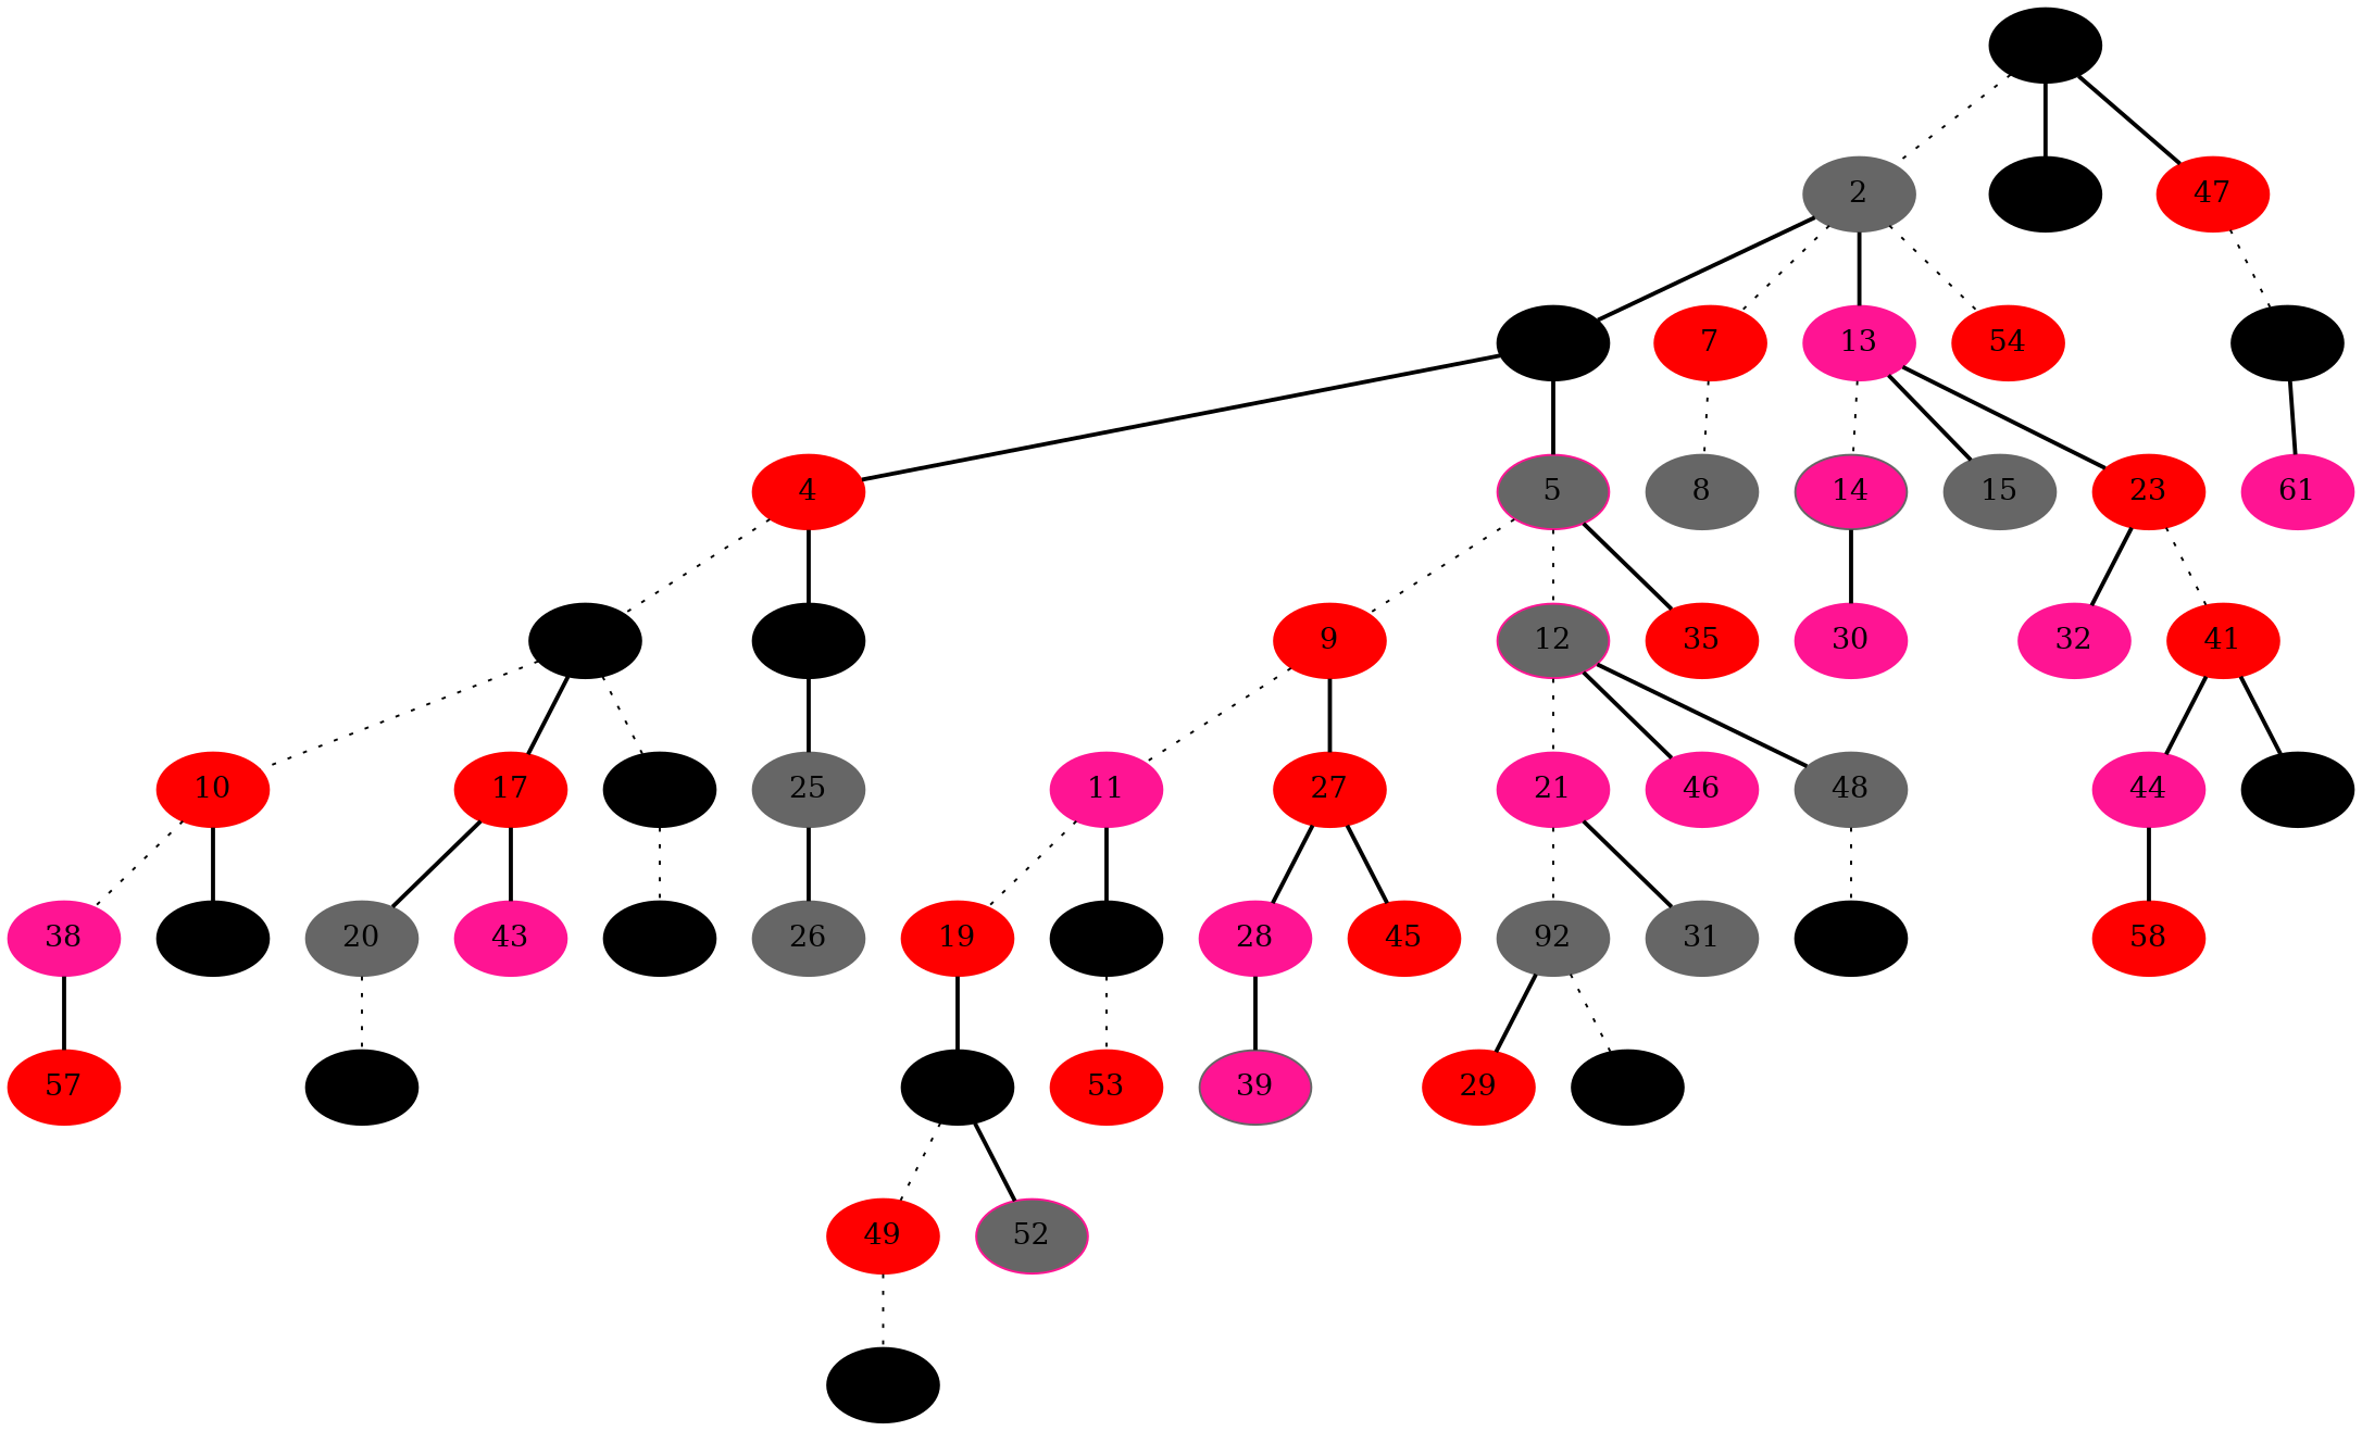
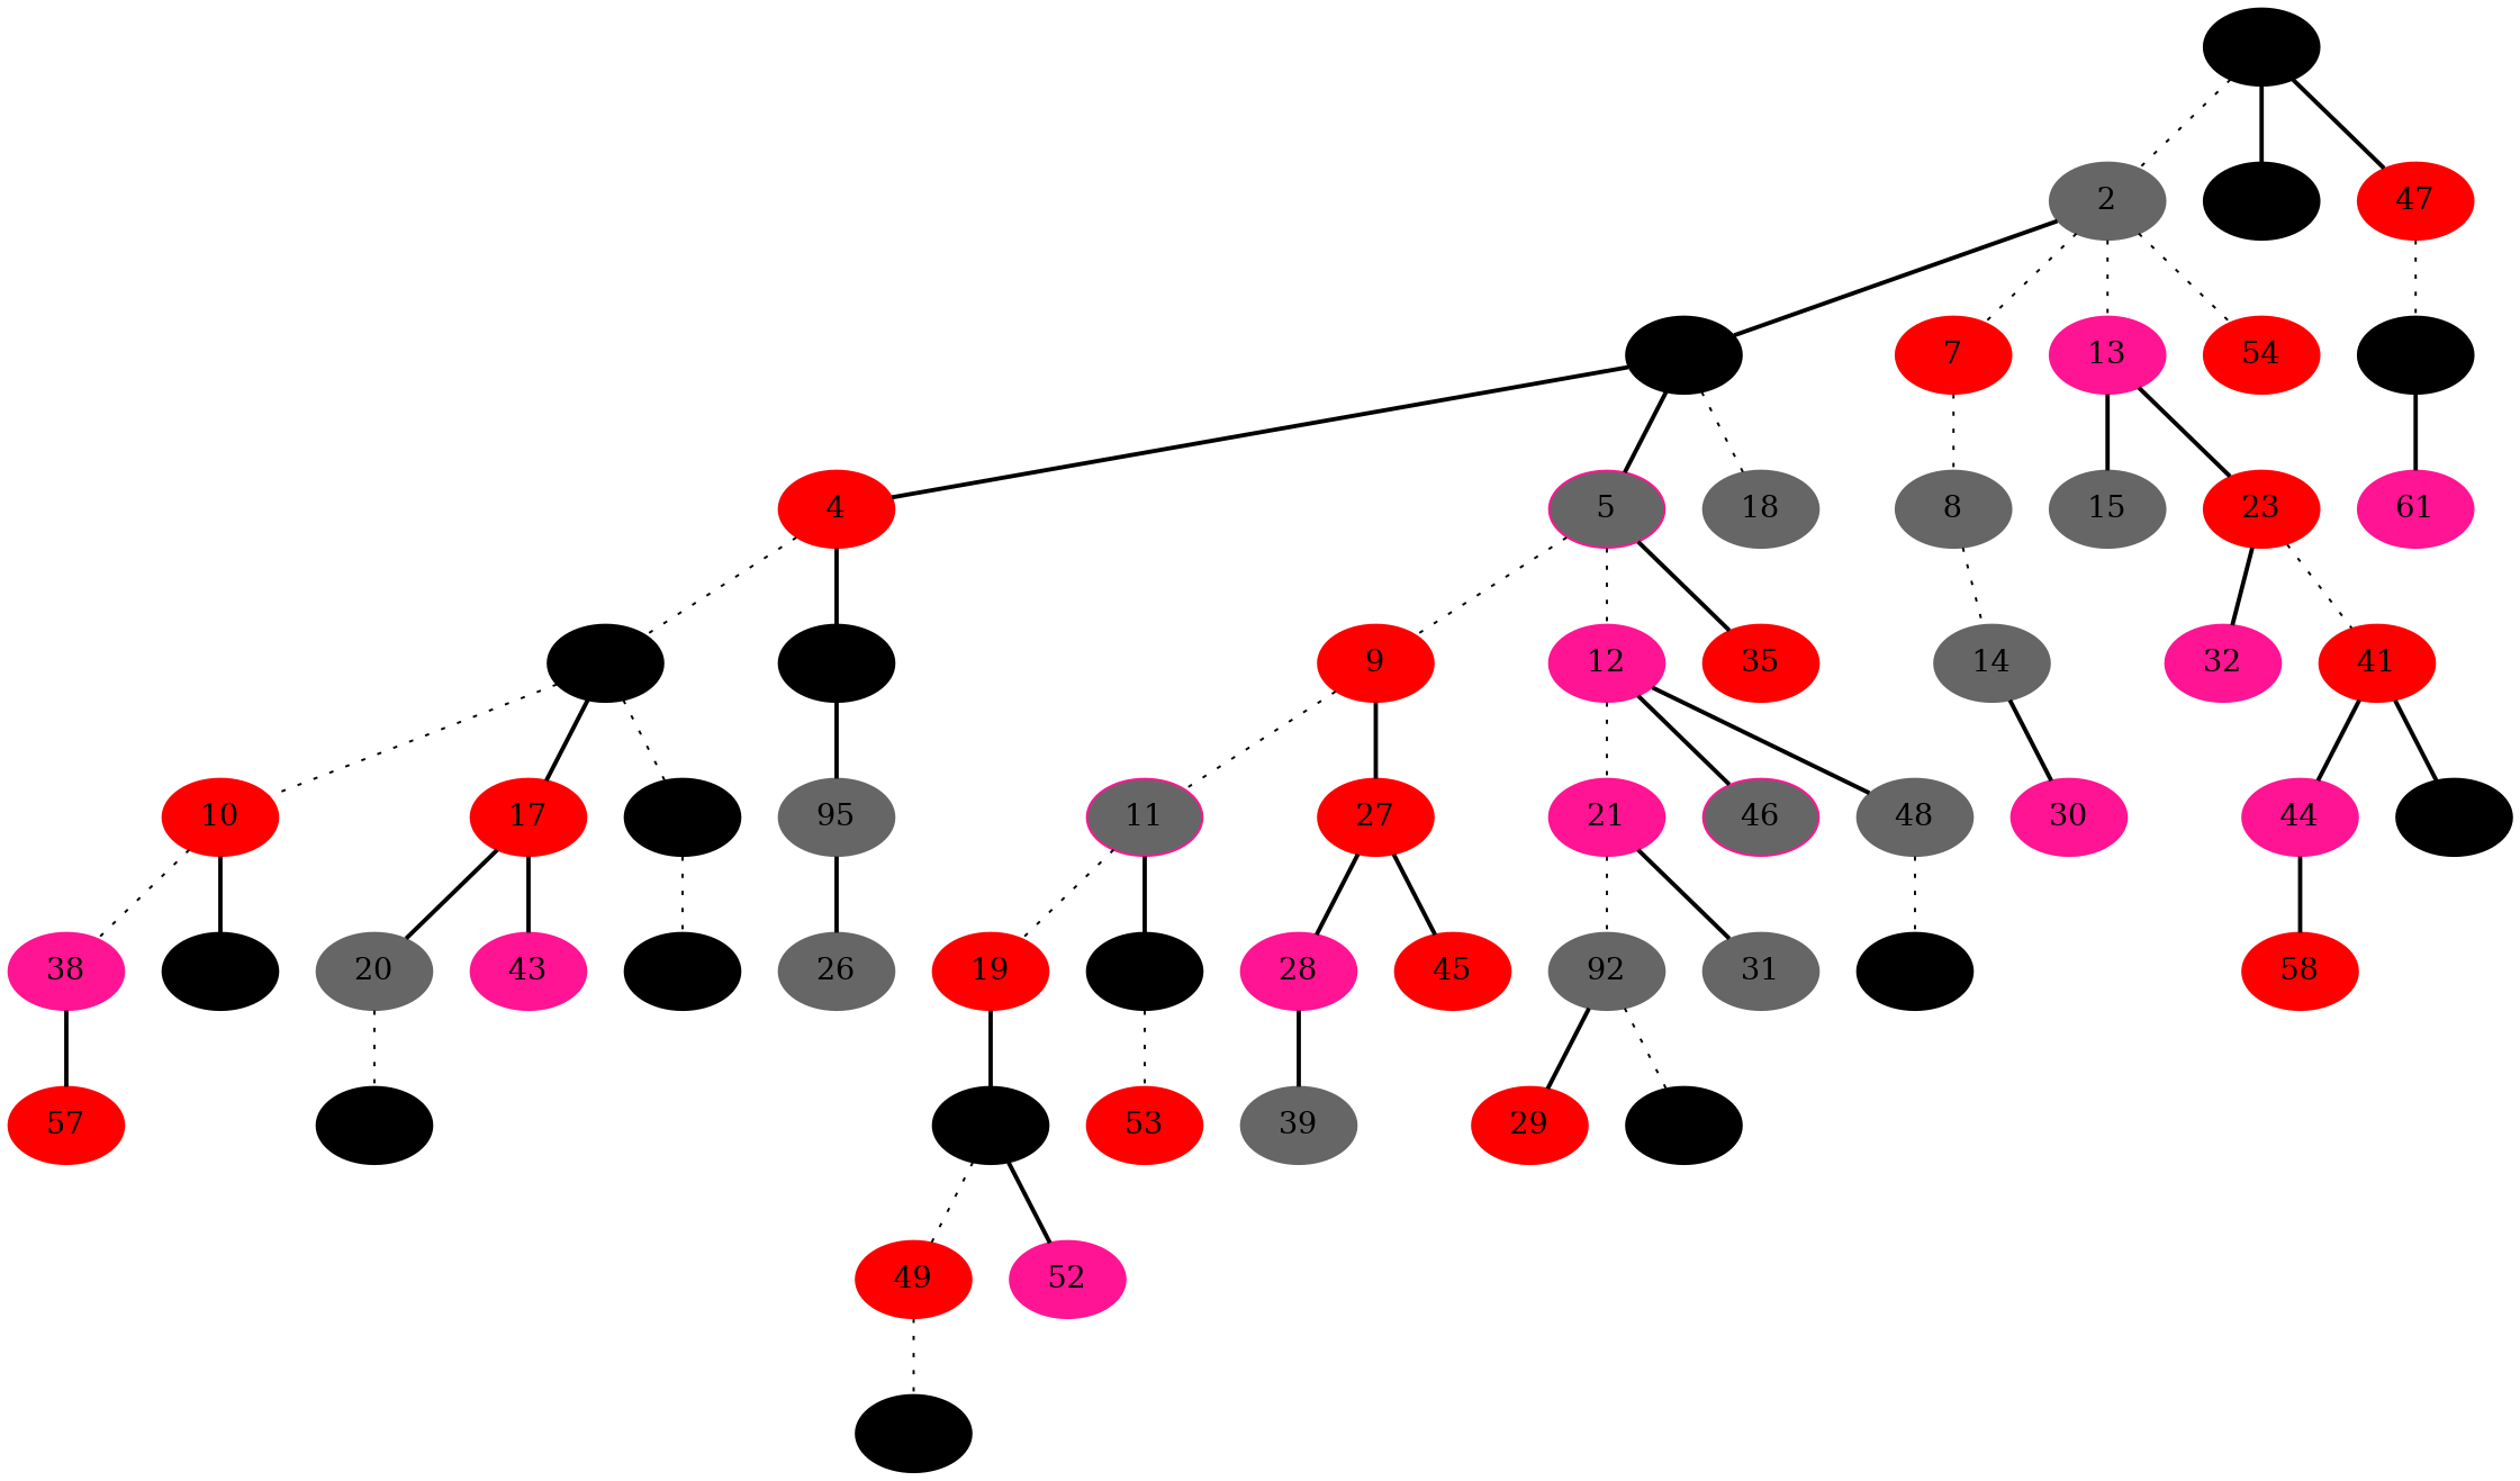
  graph {
    node [color=red style=filled]
    edge [style=bold]
    1 [color=black]
    2 [color=gray40]
    16 [color=black]
    47
    3 [color=black]
    7
    13 [color=deeppink]
    54
    50 [color=black]
    4
    5 [color=deeppink fillcolor=gray40]
+   18 [color=gray40]
    8 [color=gray40]
-   14 [color=gray40 fillcolor=deeppink]
+   14 [color=gray40]
    15 [color=gray40]
    23
    6 [color=black]
    24 [color=black]
    9
-   12 [color=deeppink fillcolor=gray40]
+   12 [color=deeppink]
    35
    10
    17
    40 [color=black]
-   25 [color=gray40]
-   11 [color=deeppink]
+   25 [color=gray40 label=95]
+   11 [color=deeppink fillcolor=gray40]
    27
    21 [color=deeppink]
-   46 [color=deeppink]
+   46 [color=deeppink fillcolor=gray40]
    48 [color=gray40]
    38 [color=deeppink]
    55 [color=black]
    20 [color=gray40]
    43 [color=deeppink]
    42 [color=black]
    19
    37 [color=black]
    28 [color=deeppink]
    45
    57
    36 [color=black]
    53
    n43 [color=gray40 label=92]
    31 [color=gray40]
    60 [color=black]
    30 [color=deeppink]
    32 [color=deeppink]
    41
    33 [color=black]
    49
-   52 [color=deeppink fillcolor=gray40]
+   52 [color=deeppink]
    29
    51 [color=black]
    44 [color=deeppink]
    56 [color=black]
    26 [color=gray40]
-   39 [color=gray40 fillcolor=deeppink]
+   39 [color=gray40]
    59 [color=black]
    58
    61 [color=deeppink]
    1 -- 2 [style=dotted]
    1 -- 16
    1 -- 47
    2 -- 3
    2 -- 7 [style=dotted]
-   2 -- 13
+   2 -- 13 [style=dotted]
    2 -- 54 [style=dotted]
    47 -- 50 [style=dotted]
    3 -- 4
    3 -- 5
+   3 -- 18 [style=dotted]
    7 -- 8 [style=dotted]
-   13 -- 14 [style=dotted]
+   8 -- 14 [style=dotted]
    13 -- 15
    13 -- 23
    50 -- 61
    4 -- 6 [style=dotted]
    4 -- 24
    5 -- 9 [style=dotted]
    5 -- 12 [style=dotted]
    5 -- 35
    14 -- 30
    23 -- 32
    23 -- 41 [style=dotted]
    6 -- 10 [style=dotted]
    6 -- 17
    6 -- 40 [style=dotted]
    24 -- 25
    9 -- 11 [style=dotted]
    9 -- 27
    12 -- 21 [style=dotted]
    12 -- 46
    12 -- 48
    10 -- 38 [style=dotted]
    10 -- 55
    17 -- 20
    17 -- 43
    40 -- 42 [style=dotted]
    25 -- 26
    11 -- 19 [style=dotted]
    11 -- 37
    27 -- 28
    27 -- 45
    21 -- n43 [style=dotted]
    21 -- 31
    48 -- 60 [style=dotted]
    38 -- 57
    20 -- 33 [style=dotted]
    19 -- 36
    37 -- 53 [style=dotted]
    28 -- 39
    36 -- 49 [style=dotted]
    36 -- 52
    n43 -- 29
    n43 -- 51 [style=dotted]
    41 -- 44
    41 -- 56
    49 -- 59 [style=dotted]
    44 -- 58
  }
